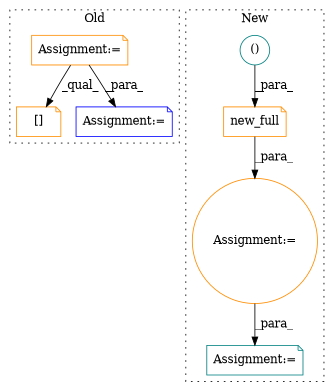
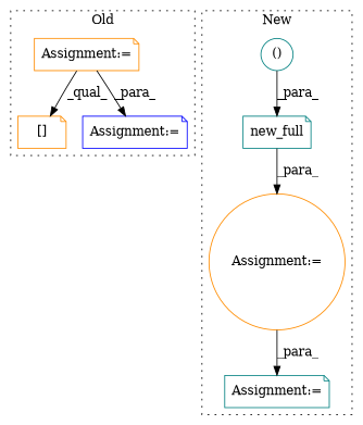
  digraph {
    node [a=7 l=1 shape=note color=darkorange]
    n1 [a=2 l="7,1" label="[]" s="753,763"]
    n2 [label="Assignment:=" s=625]
    n3 [label="Assignment:=" s=773 color=blue]
-   n4 [a=32 l="14,1" label=new_full s="591,633"]
+   n4 [a=32 l="14,1" label=new_full s="591,633" color=teal]
    n5 [a=106 l=25 label="()" s=605 shape=circle color=teal]
    n6 [label="Assignment:=" s=732 color=teal]
    n7 [label="Assignment:=" s=656 shape=circle]
    subgraph cluster_1 {
      label=Old
      style=dotted
      n1
      n2
      n3
    }
    subgraph cluster_2 {
      label=New
      style=dotted
      n4
      n5
      n6
      n7
    }
    n2 -> n1 [label=_qual_]
    n2 -> n3 [label=_para_]
    n4 -> n7 [label=_para_]
    n5 -> n4 [label=_para_]
    n7 -> n6 [label=_para_]
  }
